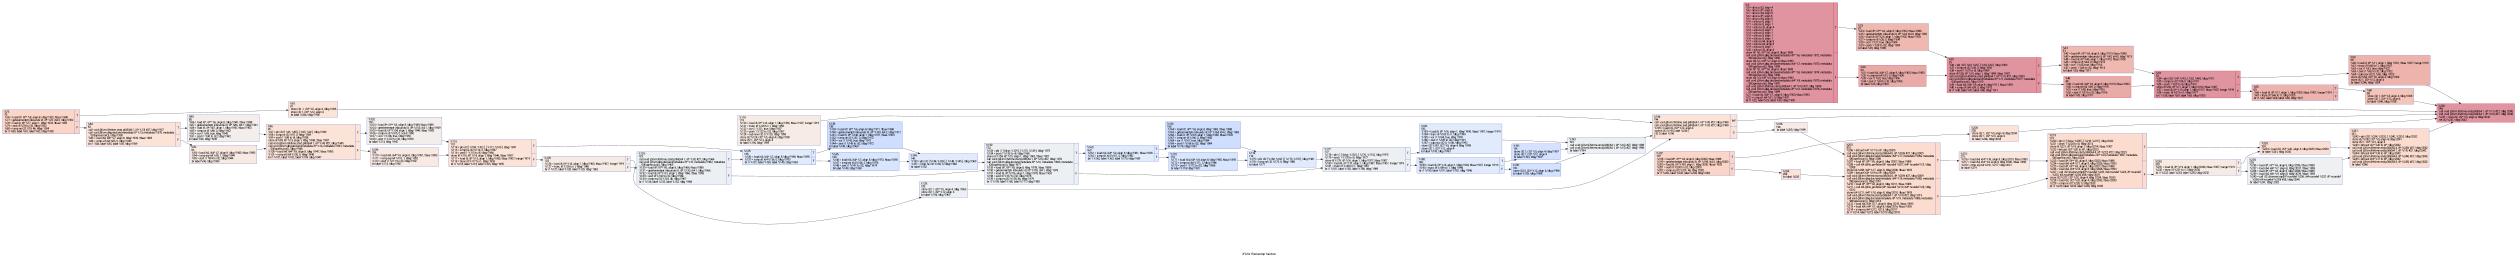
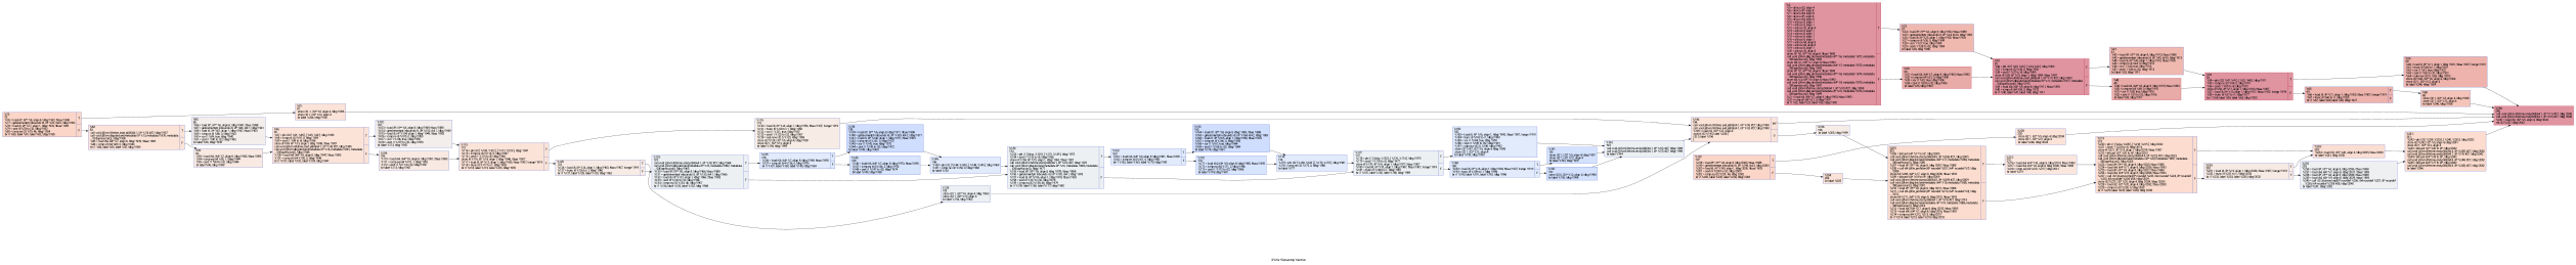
  digraph {
    fontname=Roboto
    label="CFG for 'filenvercmp' function"
    rankdir=LR
    node [color="#3d50c3ff" fillcolor="#f6bfa670" fontname=Roboto shape=record style=filled]
    edge [fontname=Roboto]
    n1 [color="#b70d28ff" fillcolor="#b70d2870" label="{%4:\l  %5 = alloca i32, align 4\l  %6 = alloca i8*, align 8\l  %7 = alloca i64, align 8\l  %8 = alloca i8*, align 8\l  %9 = alloca i64, align 8\l  %10 = alloca i8, align 1\l  %11 = alloca i8, align 1\l  %12 = alloca i32, align 4\l  %13 = alloca i8, align 1\l  %14 = alloca i8, align 1\l  %15 = alloca i8, align 1\l  %16 = alloca i8, align 1\l  %17 = alloca i64, align 8\l  %18 = alloca i64, align 8\l  %19 = alloca i8, align 1\l  %20 = alloca i32, align 4\l  store i8* %0, i8** %6, align 8, !tbaa !1888\l  call void @llvm.dbg.declare(metadata i8** %6, metadata !1872, metadata\l... !DIExpression()), !dbg !1892\l  store i64 %1, i64* %7, align 8, !tbaa !1893\l  call void @llvm.dbg.declare(metadata i64* %7, metadata !1873, metadata\l... !DIExpression()), !dbg !1895\l  store i8* %2, i8** %8, align 8, !tbaa !1888\l  call void @llvm.dbg.declare(metadata i8** %8, metadata !1874, metadata\l... !DIExpression()), !dbg !1896\l  store i64 %3, i64* %9, align 8, !tbaa !1893\l  call void @llvm.dbg.declare(metadata i64* %9, metadata !1875, metadata\l... !DIExpression()), !dbg !1897\l  call void @llvm.lifetime.start.p0i8(i64 1, i8* %10) #27, !dbg !1898\l  call void @llvm.dbg.declare(metadata i8* %10, metadata !1876, metadata\l... !DIExpression()), !dbg !1899\l  %21 = load i64, i64* %7, align 8, !dbg !1900, !tbaa !1893\l  %22 = icmp slt i64 %21, 0, !dbg !1901\l  br i1 %22, label %23, label %30, !dbg !1900\l|{<s0>T|<s1>F}}"]
    n2 [fillcolor="#de614d70" label="{%23:\l23:                                               \l  %24 = load i8*, i8** %6, align 8, !dbg !1902, !tbaa !1888\l  %25 = getelementptr inbounds i8, i8* %24, i64 0, !dbg !1902\l  %26 = load i8, i8* %25, align 1, !dbg !1902, !tbaa !1903\l  %27 = icmp ne i8 %26, 0, !dbg !1904\l  %28 = xor i1 %27, true, !dbg !1904\l  %29 = zext i1 %28 to i32, !dbg !1904\l  br label %35, !dbg !1900\l}"]
    n3 [color="#b70d28ff" fillcolor="#cc403a70" label="{%30:\l30:                                               \l  %31 = load i64, i64* %7, align 8, !dbg !1905, !tbaa !1893\l  %32 = icmp ne i64 %31, 0, !dbg !1906\l  %33 = xor i1 %32, true, !dbg !1906\l  %34 = zext i1 %33 to i32, !dbg !1906\l  br label %35, !dbg !1900\l}"]
    n4 [color="#b70d28ff" fillcolor="#b70d2870" label="{%35:\l35:                                               \l  %36 = phi i32 [ %29, %23 ], [ %34, %30 ], !dbg !1900\l  %37 = icmp ne i32 %36, 0, !dbg !1900\l  %38 = zext i1 %37 to i8, !dbg !1899\l  store i8 %38, i8* %10, align 1, !dbg !1899, !tbaa !1907\l  call void @llvm.lifetime.start.p0i8(i64 1, i8* %11) #27, !dbg !1909\l  call void @llvm.dbg.declare(metadata i8* %11, metadata !1877, metadata\l... !DIExpression()), !dbg !1910\l  %39 = load i64, i64* %9, align 8, !dbg !1911, !tbaa !1893\l  %40 = icmp slt i64 %39, 0, !dbg !1912\l  br i1 %40, label %41, label %48, !dbg !1911\l|{<s0>T|<s1>F}}"]
    n5 [fillcolor="#de614d70" label="{%41:\l41:                                               \l  %42 = load i8*, i8** %8, align 8, !dbg !1913, !tbaa !1888\l  %43 = getelementptr inbounds i8, i8* %42, i64 0, !dbg !1913\l  %44 = load i8, i8* %43, align 1, !dbg !1913, !tbaa !1903\l  %45 = icmp ne i8 %44, 0, !dbg !1914\l  %46 = xor i1 %45, true, !dbg !1914\l  %47 = zext i1 %46 to i32, !dbg !1914\l  br label %53, !dbg !1911\l}"]
    n6 [color="#b70d28ff" fillcolor="#cc403a70" label="{%48:\l48:                                               \l  %49 = load i64, i64* %9, align 8, !dbg !1915, !tbaa !1893\l  %50 = icmp ne i64 %49, 0, !dbg !1916\l  %51 = xor i1 %50, true, !dbg !1916\l  %52 = zext i1 %51 to i32, !dbg !1916\l  br label %53, !dbg !1911\l}"]
    n7 [color="#b70d28ff" fillcolor="#b70d2870" label="{%53:\l53:                                               \l  %54 = phi i32 [ %47, %41 ], [ %52, %48 ], !dbg !1911\l  %55 = icmp ne i32 %54, 0, !dbg !1911\l  %56 = zext i1 %55 to i8, !dbg !1910\l  store i8 %56, i8* %11, align 1, !dbg !1910, !tbaa !1907\l  %57 = load i8, i8* %10, align 1, !dbg !1917, !tbaa !1907, !range !1919\l  %58 = trunc i8 %57 to i1, !dbg !1917\l  br i1 %58, label %59, label %65, !dbg !1920\l|{<s0>T|<s1>F}}"]
    n8 [fillcolor="#d6524470" label="{%59:\l59:                                               \l  %60 = load i8, i8* %11, align 1, !dbg !1921, !tbaa !1907, !range !1919\l  %61 = trunc i8 %60 to i1, !dbg !1921\l  %62 = xor i1 %61, true, !dbg !1922\l  %63 = zext i1 %62 to i32, !dbg !1922\l  %64 = sub nsw i32 0, %63, !dbg !1923\l  store i32 %64, i32* %5, align 4, !dbg !1924\l  store i32 1, i32* %12, align 4\l  br label %246, !dbg !1924\l}"]
    n9 [fillcolor="#d6524470" label="{%65:\l65:                                               \l  %66 = load i8, i8* %11, align 1, !dbg !1925, !tbaa !1907, !range !1919\l  %67 = trunc i8 %66 to i1, !dbg !1925\l  br i1 %67, label %68, label %69, !dbg !1927\l|{<s0>T|<s1>F}}"]
    n10 [color="#b70d28ff" fillcolor="#b70d2870" label="{%246:\l246:                                              \l  call void @llvm.lifetime.end.p0i8(i64 1, i8* %11) #27, !dbg !2042\l  call void @llvm.lifetime.end.p0i8(i64 1, i8* %10) #27, !dbg !2042\l  %247 = load i32, i32* %5, align 4, !dbg !2042\l  ret i32 %247, !dbg !2042\l}"]
    n11 [fillcolor="#e97a5f70" label="{%68:\l68:                                               \l  store i32 1, i32* %5, align 4, !dbg !1928\l  store i32 1, i32* %12, align 4\l  br label %246, !dbg !1928\l}"]
    n12 [fillcolor="#f5a08170" label="{%75:\l75:                                               \l  %76 = load i8*, i8** %8, align 8, !dbg !1932, !tbaa !1888\l  %77 = getelementptr inbounds i8, i8* %76, i64 0, !dbg !1932\l  %78 = load i8, i8* %77, align 1, !dbg !1932, !tbaa !1903\l  %79 = sext i8 %78 to i32, !dbg !1932\l  %80 = icmp ne i32 %79, 46, !dbg !1934\l  br i1 %80, label %81, label %82, !dbg !1935\l|{<s0>T|<s1>F}}"]
    n13 [label="{%81:\l81:                                               \l  store i32 -1, i32* %5, align 4, !dbg !1936\l  store i32 1, i32* %12, align 4\l  br label %246, !dbg !1936\l}"]
    n14 [label="{%82:\l82:                                               \l  call void @llvm.lifetime.start.p0i8(i64 1, i8* %13) #27, !dbg !1937\l  call void @llvm.dbg.declare(metadata i8* %13, metadata !1878, metadata\l... !DIExpression()), !dbg !1938\l  %83 = load i64, i64* %7, align 8, !dbg !1939, !tbaa !1893\l  %84 = icmp slt i64 %83, 0, !dbg !1940\l  br i1 %84, label %85, label %92, !dbg !1939\l|{<s0>T|<s1>F}}"]
    n15 [fillcolor="#f5a08170" label="{%197:\l197:                                              \l  %198 = load i8*, i8** %8, align 8, !dbg !2000, !tbaa !1888\l  %199 = getelementptr inbounds i8, i8* %198, i64 0, !dbg !2000\l  %200 = load i8, i8* %199, align 1, !dbg !2000, !tbaa !1903\l  %201 = sext i8 %200 to i32, !dbg !2000\l  %202 = icmp eq i32 %201, 46, !dbg !2002\l  br i1 %202, label %203, label %204, !dbg !2003\l|{<s0>T|<s1>F}}"]
    n16 [label="{%203:\l203:                                              \l  store i32 1, i32* %5, align 4, !dbg !2004\l  store i32 1, i32* %12, align 4\l  br label %246, !dbg !2004\l}"]
    n17 [label="{%204:\l204:                                              \l  br label %205\l}"]
    n18 [fillcolor="#e3d9d370" label="{%85:\l85:                                               \l  %86 = load i8*, i8** %6, align 8, !dbg !1941, !tbaa !1888\l  %87 = getelementptr inbounds i8, i8* %86, i64 1, !dbg !1941\l  %88 = load i8, i8* %87, align 1, !dbg !1941, !tbaa !1903\l  %89 = icmp ne i8 %88, 0, !dbg !1942\l  %90 = xor i1 %89, true, !dbg !1942\l  %91 = zext i1 %90 to i32, !dbg !1942\l  br label %96, !dbg !1939\l}"]
    n19 [fillcolor="#efcebd70" label="{%92:\l92:                                               \l  %93 = load i64, i64* %7, align 8, !dbg !1943, !tbaa !1893\l  %94 = icmp eq i64 %93, 1, !dbg !1944\l  %95 = zext i1 %94 to i32, !dbg !1944\l  br label %96, !dbg !1939\l}"]
    n20 [fillcolor="#f7af9170" label="{%205:\l205:                                              \l  %206 = bitcast i64* %17 to i8*, !dbg !2005\l  call void @llvm.lifetime.start.p0i8(i64 8, i8* %206) #27, !dbg !2005\l  call void @llvm.dbg.declare(metadata i64* %17, metadata !1884, metadata\l... !DIExpression()), !dbg !2006\l  %207 = load i8*, i8** %6, align 8, !dbg !2007, !tbaa !1888\l  %208 = call i64 @file_prefixlen(i8* noundef %207, i64* noundef %7), !dbg\l... !2008\l  store i64 %208, i64* %17, align 8, !dbg !2006, !tbaa !1893\l  %209 = bitcast i64* %18 to i8*, !dbg !2009\l  call void @llvm.lifetime.start.p0i8(i64 8, i8* %209) #27, !dbg !2009\l  call void @llvm.dbg.declare(metadata i64* %18, metadata !1885, metadata\l... !DIExpression()), !dbg !2010\l  %210 = load i8*, i8** %8, align 8, !dbg !2011, !tbaa !1888\l  %211 = call i64 @file_prefixlen(i8* noundef %210, i64* noundef %9), !dbg\l... !2012\l  store i64 %211, i64* %18, align 8, !dbg !2010, !tbaa !1893\l  call void @llvm.lifetime.start.p0i8(i64 1, i8* %19) #27, !dbg !2013\l  call void @llvm.dbg.declare(metadata i8* %19, metadata !1886, metadata\l... !DIExpression()), !dbg !2014\l  %212 = load i64, i64* %17, align 8, !dbg !2015, !tbaa !1893\l  %213 = load i64, i64* %7, align 8, !dbg !2016, !tbaa !1893\l  %214 = icmp eq i64 %212, %213, !dbg !2017\l  br i1 %214, label %215, label %219, !dbg !2018\l|{<s0>T|<s1>F}}"]
    n21 [label="{%96:\l96:                                               \l  %97 = phi i32 [ %91, %85 ], [ %95, %92 ], !dbg !1939\l  %98 = icmp ne i32 %97, 0, !dbg !1939\l  %99 = zext i1 %98 to i8, !dbg !1938\l  store i8 %99, i8* %13, align 1, !dbg !1938, !tbaa !1907\l  call void @llvm.lifetime.start.p0i8(i64 1, i8* %14) #27, !dbg !1945\l  call void @llvm.dbg.declare(metadata i8* %14, metadata !1881, metadata\l... !DIExpression()), !dbg !1946\l  %100 = load i64, i64* %9, align 8, !dbg !1947, !tbaa !1893\l  %101 = icmp slt i64 %100, 0, !dbg !1948\l  br i1 %101, label %102, label %109, !dbg !1947\l|{<s0>T|<s1>F}}"]
-   n22 [fillcolor="#e3d9d370" label="{%102:\l102:                                              \l  %103 = load i8*, i8** %8, align 8, !dbg !1949, !tbaa !1888\l  %104 = getelementptr inbounds i8, i8* %103, i64 1, !dbg !1949\l  %105 = load i8, i8* %104, align 1, !dbg !1949, !tbaa !1903\l  %106 = icmp ne i8 %105, 0, !void !1950\l  %107 = xor i1 %106, true, !dbg !1950\l  %108 = zext i1 %107 to i32, !dbg !1950\l  br label %113, !dbg !1947\l}"]
+   n22 [fillcolor="#e3d9d370" label="{%102:\l102:                                              \l  %103 = load i8*, i8** %8, align 8, !dbg !1949, !tbaa !1888\l  %104 = getelementptr inbounds i8, i8* %103, i64 1, !dbg !1949\l  %105 = load i8, i8* %104, align 1, !dbg !1949, !tbaa !1903\l  %106 = icmp ne i8 %105, 0, !dbg !1950\l  %107 = xor i1 %106, true, !dbg !1950\l  %108 = zext i1 %107 to i32, !dbg !1950\l  br label %113, !dbg !1947\l}"]
    n23 [fillcolor="#efcebd70" label="{%109:\l109:                                              \l  %110 = load i64, i64* %9, align 8, !dbg !1951, !tbaa !1893\l  %111 = icmp eq i64 %110, 1, !dbg !1952\l  %112 = zext i1 %111 to i32, !dbg !1952\l  br label %113, !dbg !1947\l}"]
    n24 [label="{%113:\l113:                                              \l  %114 = phi i32 [ %108, %102 ], [ %112, %109 ], !dbg !1947\l  %115 = icmp ne i32 %114, 0, !dbg !1947\l  %116 = zext i1 %115 to i8, !dbg !1946\l  store i8 %116, i8* %14, align 1, !dbg !1946, !tbaa !1907\l  %117 = load i8, i8* %13, align 1, !dbg !1953, !tbaa !1907, !range !1919\l  %118 = trunc i8 %117 to i1, !dbg !1953\l  br i1 %118, label %119, label %125, !dbg !1955\l|{<s0>T|<s1>F}}"]
    n25 [fillcolor="#ecd3c570" label="{%119:\l119:                                              \l  %120 = load i8, i8* %14, align 1, !dbg !1956, !tbaa !1907, !range !1919\l  %121 = trunc i8 %120 to i1, !dbg !1956\l  %122 = xor i1 %121, true, !dbg !1957\l  %123 = zext i1 %122 to i32, !dbg !1957\l  %124 = sub nsw i32 0, %123, !dbg !1958\l  store i32 %124, i32* %5, align 4, !dbg !1959\l  store i32 1, i32* %12, align 4\l  br label %194, !dbg !1959\l}"]
    n26 [fillcolor="#ecd3c570" label="{%125:\l125:                                              \l  %126 = load i8, i8* %14, align 1, !dbg !1960, !tbaa !1907, !range !1919\l  %127 = trunc i8 %126 to i1, !dbg !1960\l  br i1 %127, label %128, label %129, !dbg !1962\l|{<s0>T|<s1>F}}"]
    n27 [label="{%194:\l194:                                              \l  call void @llvm.lifetime.end.p0i8(i64 1, i8* %14) #27, !dbg !1998\l  call void @llvm.lifetime.end.p0i8(i64 1, i8* %13) #27, !dbg !1998\l  %195 = load i32, i32* %12, align 4\l  switch i32 %195, label %246 [\l    i32 0, label %196\l  ]\l|{<s0>def|<s1>0}}"]
    n28 [fillcolor="#d6dce470" label="{%128:\l128:                                              \l  store i32 1, i32* %5, align 4, !dbg !1963\l  store i32 1, i32* %12, align 4\l  br label %194, !dbg !1963\l}"]
    n29 [fillcolor="#d6dce470" label="{%129:\l129:                                              \l  call void @llvm.lifetime.start.p0i8(i64 1, i8* %15) #27, !dbg !1964\l  call void @llvm.dbg.declare(metadata i8* %15, metadata !1882, metadata\l... !DIExpression()), !dbg !1965\l  %130 = load i8*, i8** %6, align 8, !dbg !1966, !tbaa !1888\l  %131 = getelementptr inbounds i8, i8* %130, i64 1, !dbg !1966\l  %132 = load i8, i8* %131, align 1, !dbg !1966, !tbaa !1903\l  %133 = sext i8 %132 to i32, !dbg !1966\l  %134 = icmp eq i32 %133, 46, !dbg !1967\l  br i1 %134, label %135, label %152, !dbg !1968\l|{<s0>T|<s1>F}}"]
    n30 [fillcolor="#ecd3c570" label="{%196:\l196:                                              \l  br label %205, !dbg !1999\l}"]
    n31 [fillcolor="#bbd1f870" label="{%135:\l135:                                              \l  %136 = load i64, i64* %7, align 8, !dbg !1969, !tbaa !1893\l  %137 = icmp slt i64 %136, 0, !dbg !1970\l  br i1 %137, label %138, label %145, !dbg !1969\l|{<s0>T|<s1>F}}"]
    n32 [fillcolor="#d6dce470" label="{%152:\l152:                                              \l  %153 = phi i1 [ false, %129 ], [ %151, %149 ], !dbg !1975\l  %154 = zext i1 %153 to i8, !dbg !1965\l  store i8 %154, i8* %15, align 1, !dbg !1965, !tbaa !1907\l  call void @llvm.lifetime.start.p0i8(i64 1, i8* %16) #27, !dbg !1976\l  call void @llvm.dbg.declare(metadata i8* %16, metadata !1883, metadata\l... !DIExpression()), !dbg !1977\l  %155 = load i8*, i8** %8, align 8, !dbg !1978, !tbaa !1888\l  %156 = getelementptr inbounds i8, i8* %155, i64 1, !dbg !1978\l  %157 = load i8, i8* %156, align 1, !dbg !1978, !tbaa !1903\l  %158 = sext i8 %157 to i32, !dbg !1978\l  %159 = icmp eq i32 %158, 46, !dbg !1979\l  br i1 %159, label %160, label %177, !dbg !1980\l|{<s0>T|<s1>F}}"]
    n33 [fillcolor="#93b5fe70" label="{%138:\l138:                                              \l  %139 = load i8*, i8** %6, align 8, !dbg !1971, !tbaa !1888\l  %140 = getelementptr inbounds i8, i8* %139, i64 2, !dbg !1971\l  %141 = load i8, i8* %140, align 1, !dbg !1971, !tbaa !1903\l  %142 = icmp ne i8 %141, 0, !dbg !1972\l  %143 = xor i1 %142, true, !dbg !1972\l  %144 = zext i1 %143 to i32, !dbg !1972\l  br label %149, !dbg !1969\l}"]
    n34 [fillcolor="#a7c5fe70" label="{%145:\l145:                                              \l  %146 = load i64, i64* %7, align 8, !dbg !1973, !tbaa !1893\l  %147 = icmp eq i64 %146, 2, !dbg !1974\l  %148 = zext i1 %147 to i32, !dbg !1974\l  br label %149, !dbg !1969\l}"]
    n35 [fillcolor="#bbd1f870" label="{%160:\l160:                                              \l  %161 = load i64, i64* %9, align 8, !dbg !1981, !tbaa !1893\l  %162 = icmp slt i64 %161, 0, !dbg !1982\l  br i1 %162, label %163, label %170, !dbg !1981\l|{<s0>T|<s1>F}}"]
    n36 [fillcolor="#d6dce470" label="{%177:\l177:                                              \l  %178 = phi i1 [ false, %152 ], [ %176, %174 ], !dbg !1975\l  %179 = zext i1 %178 to i8, !dbg !1977\l  store i8 %179, i8* %16, align 1, !dbg !1977, !tbaa !1907\l  %180 = load i8, i8* %15, align 1, !dbg !1987, !tbaa !1907, !range !1919\l  %181 = trunc i8 %180 to i1, !dbg !1987\l  br i1 %181, label %182, label %188, !dbg !1989\l|{<s0>T|<s1>F}}"]
    n37 [fillcolor="#bbd1f870" label="{%149:\l149:                                              \l  %150 = phi i32 [ %144, %138 ], [ %148, %145 ], !dbg !1969\l  %151 = icmp ne i32 %150, 0, !dbg !1968\l  br label %152\l}"]
    n38 [fillcolor="#93b5fe70" label="{%163:\l163:                                              \l  %164 = load i8*, i8** %8, align 8, !dbg !1983, !tbaa !1888\l  %165 = getelementptr inbounds i8, i8* %164, i64 2, !dbg !1983\l  %166 = load i8, i8* %165, align 1, !dbg !1983, !tbaa !1903\l  %167 = icmp ne i8 %166, 0, !dbg !1984\l  %168 = xor i1 %167, true, !dbg !1984\l  %169 = zext i1 %168 to i32, !dbg !1984\l  br label %174, !dbg !1981\l}"]
    n39 [fillcolor="#a7c5fe70" label="{%170:\l170:                                              \l  %171 = load i64, i64* %9, align 8, !dbg !1985, !tbaa !1893\l  %172 = icmp eq i64 %171, 2, !dbg !1986\l  %173 = zext i1 %172 to i32, !dbg !1986\l  br label %174, !dbg !1981\l}"]
    n40 [fillcolor="#bbd1f870" label="{%182:\l182:                                              \l  %183 = load i8, i8* %16, align 1, !dbg !1990, !tbaa !1907, !range !1919\l  %184 = trunc i8 %183 to i1, !dbg !1990\l  %185 = xor i1 %184, true, !dbg !1991\l  %186 = zext i1 %185 to i32, !dbg !1991\l  %187 = sub nsw i32 0, %186, !dbg !1992\l  store i32 %187, i32* %5, align 4, !dbg !1993\l  store i32 1, i32* %12, align 4\l  br label %193, !dbg !1993\l}"]
    n41 [fillcolor="#bbd1f870" label="{%188:\l188:                                              \l  %189 = load i8, i8* %16, align 1, !dbg !1994, !tbaa !1907, !range !1919\l  %190 = trunc i8 %189 to i1, !dbg !1994\l  br i1 %190, label %191, label %192, !dbg !1996\l|{<s0>T|<s1>F}}"]
    n42 [fillcolor="#bbd1f870" label="{%174:\l174:                                              \l  %175 = phi i32 [ %169, %163 ], [ %173, %170 ], !dbg !1981\l  %176 = icmp ne i32 %175, 0, !dbg !1980\l  br label %177\l}"]
    n43 [fillcolor="#d6dce470" label="{%193:\l193:                                              \l  call void @llvm.lifetime.end.p0i8(i64 1, i8* %16) #27, !dbg !1998\l  call void @llvm.lifetime.end.p0i8(i64 1, i8* %15) #27, !dbg !1998\l  br label %194\l}"]
    n44 [fillcolor="#9ebeff70" label="{%191:\l191:                                              \l  store i32 1, i32* %5, align 4, !dbg !1997\l  store i32 1, i32* %12, align 4\l  br label %193, !dbg !1997\l}"]
    n45 [fillcolor="#9ebeff70" label="{%192:\l192:                                              \l  store i32 0, i32* %12, align 4, !dbg !1998\l  br label %193, !dbg !1998\l}"]
    n46 [fillcolor="#f3c7b170" label="{%215:\l215:                                              \l  %216 = load i64, i64* %18, align 8, !dbg !2019, !tbaa !1893\l  %217 = load i64, i64* %9, align 8, !dbg !2020, !tbaa !1893\l  %218 = icmp eq i64 %216, %217, !dbg !2021\l  br label %219\l}"]
    n47 [fillcolor="#f7af9170" label="{%219:\l219:                                              \l  %220 = phi i1 [ false, %205 ], [ %218, %215 ], !dbg !2022\l  %221 = zext i1 %220 to i8, !dbg !2014\l  store i8 %221, i8* %19, align 1, !dbg !2014, !tbaa !1907\l  %222 = bitcast i32* %20 to i8*, !dbg !2023\l  call void @llvm.lifetime.start.p0i8(i64 4, i8* %222) #27, !dbg !2023\l  call void @llvm.dbg.declare(metadata i32* %20, metadata !1887, metadata\l... !DIExpression()), !dbg !2024\l  %223 = load i8*, i8** %6, align 8, !dbg !2025, !tbaa !1888\l  %224 = load i64, i64* %17, align 8, !dbg !2026, !tbaa !1893\l  %225 = load i8*, i8** %8, align 8, !dbg !2027, !tbaa !1888\l  %226 = load i64, i64* %18, align 8, !dbg !2028, !tbaa !1893\l  %227 = call i32 @verrevcmp(i8* noundef %223, i64 noundef %224, i8* noundef\l... %225, i64 noundef %226) #28, !dbg !2029\l  store i32 %227, i32* %20, align 4, !dbg !2024, !tbaa !2030\l  %228 = load i32, i32* %20, align 4, !dbg !2032, !tbaa !2030\l  %229 = icmp ne i32 %228, 0, !dbg !2032\l  br i1 %229, label %233, label %230, !dbg !2033\l|{<s0>T|<s1>F}}"]
    n48 [fillcolor="#f7b59970" label="{%233:\l233:                                              \l  %234 = load i32, i32* %20, align 4, !dbg !2035, !tbaa !2030\l  br label %241, !dbg !2032\l}"]
    n49 [fillcolor="#eed0c070" label="{%230:\l230:                                              \l  %231 = load i8, i8* %19, align 1, !dbg !2034, !tbaa !1907, !range !1919\l  %232 = trunc i8 %231 to i1, !dbg !2034\l  br i1 %232, label %233, label %235, !dbg !2032\l|{<s0>T|<s1>F}}"]
    n50 [fillcolor="#f7af9170" label="{%241:\l241:                                              \l  %242 = phi i32 [ %234, %233 ], [ %240, %235 ], !dbg !2032\l  store i32 %242, i32* %5, align 4, !dbg !2041\l  store i32 1, i32* %12, align 4\l  %243 = bitcast i32* %20 to i8*, !dbg !2042\l  call void @llvm.lifetime.end.p0i8(i64 4, i8* %243) #27, !dbg !2042\l  call void @llvm.lifetime.end.p0i8(i64 1, i8* %19) #27, !dbg !2042\l  %244 = bitcast i64* %18 to i8*, !dbg !2042\l  call void @llvm.lifetime.end.p0i8(i64 8, i8* %244) #27, !dbg !2042\l  %245 = bitcast i64* %17 to i8*, !dbg !2042\l  call void @llvm.lifetime.end.p0i8(i64 8, i8* %245) #27, !dbg !2042\l  br label %246\l}"]
    n51 [fillcolor="#d9dce170" label="{%235:\l235:                                              \l  %236 = load i8*, i8** %6, align 8, !dbg !2036, !tbaa !1888\l  %237 = load i64, i64* %7, align 8, !dbg !2037, !tbaa !1893\l  %238 = load i8*, i8** %8, align 8, !dbg !2038, !tbaa !1888\l  %239 = load i64, i64* %9, align 8, !dbg !2039, !tbaa !1893\l  %240 = call i32 @verrevcmp(i8* noundef %236, i64 noundef %237, i8* noundef\l... %238, i64 noundef %239) #28, !dbg !2040\l  br label %241, !dbg !2032\l}"]
    n1 -> n2 [tailport=s0]
    n1 -> n3 [tailport=s1]
    n2 -> n4
    n3 -> n4
    n4 -> n5 [tailport=s0]
    n4 -> n6 [tailport=s1]
    n5 -> n7
    n6 -> n7
    n7 -> n8 [tailport=s0]
    n7 -> n9 [tailport=s1]
    n8 -> n10
    n9 -> n11 [tailport=s0]
    n11 -> n10
    n12 -> n13 [tailport=s0]
    n12 -> n14 [tailport=s1]
    n13 -> n10
    n14 -> n18 [tailport=s0]
    n14 -> n19 [tailport=s1]
    n15 -> n16 [tailport=s0]
    n15 -> n17 [tailport=s1]
    n16 -> n10
    n17 -> n20
    n18 -> n21
    n19 -> n21
    n20 -> n46 [tailport=s0]
    n20 -> n47 [tailport=s1]
    n21 -> n22 [tailport=s0]
    n21 -> n23 [tailport=s1]
    n22 -> n24
    n23 -> n24
-   n24 -> n31 [tailport=s0]
+   n24 -> n25 [tailport=s0]
    n24 -> n26 [tailport=s1]
    n25 -> n27
    n26 -> n28 [tailport=s0]
    n26 -> n29 [tailport=s1]
    n27 -> n10 [tailport=s0]
    n27 -> n30 [tailport=s1]
    n28 -> n27
    n29 -> n31 [tailport=s0]
    n29 -> n32 [tailport=s1]
    n30 -> n20
    n31 -> n33 [tailport=s0]
    n31 -> n34 [tailport=s1]
    n32 -> n35 [tailport=s0]
    n32 -> n36 [tailport=s1]
    n33 -> n37
    n34 -> n37
    n35 -> n38 [tailport=s0]
    n35 -> n39 [tailport=s1]
    n36 -> n40 [tailport=s0]
    n36 -> n41 [tailport=s1]
    n37 -> n32
    n38 -> n42
    n39 -> n42
    n40 -> n43
    n41 -> n44 [tailport=s0]
    n41 -> n45 [tailport=s1]
    n42 -> n36
    n43 -> n27
    n44 -> n43
    n45 -> n43
    n46 -> n47
    n47 -> n48 [tailport=s0]
    n47 -> n49 [tailport=s1]
    n48 -> n50
    n49 -> n48 [tailport=s0]
    n49 -> n51 [tailport=s1]
    n50 -> n10
    n51 -> n50
  }
